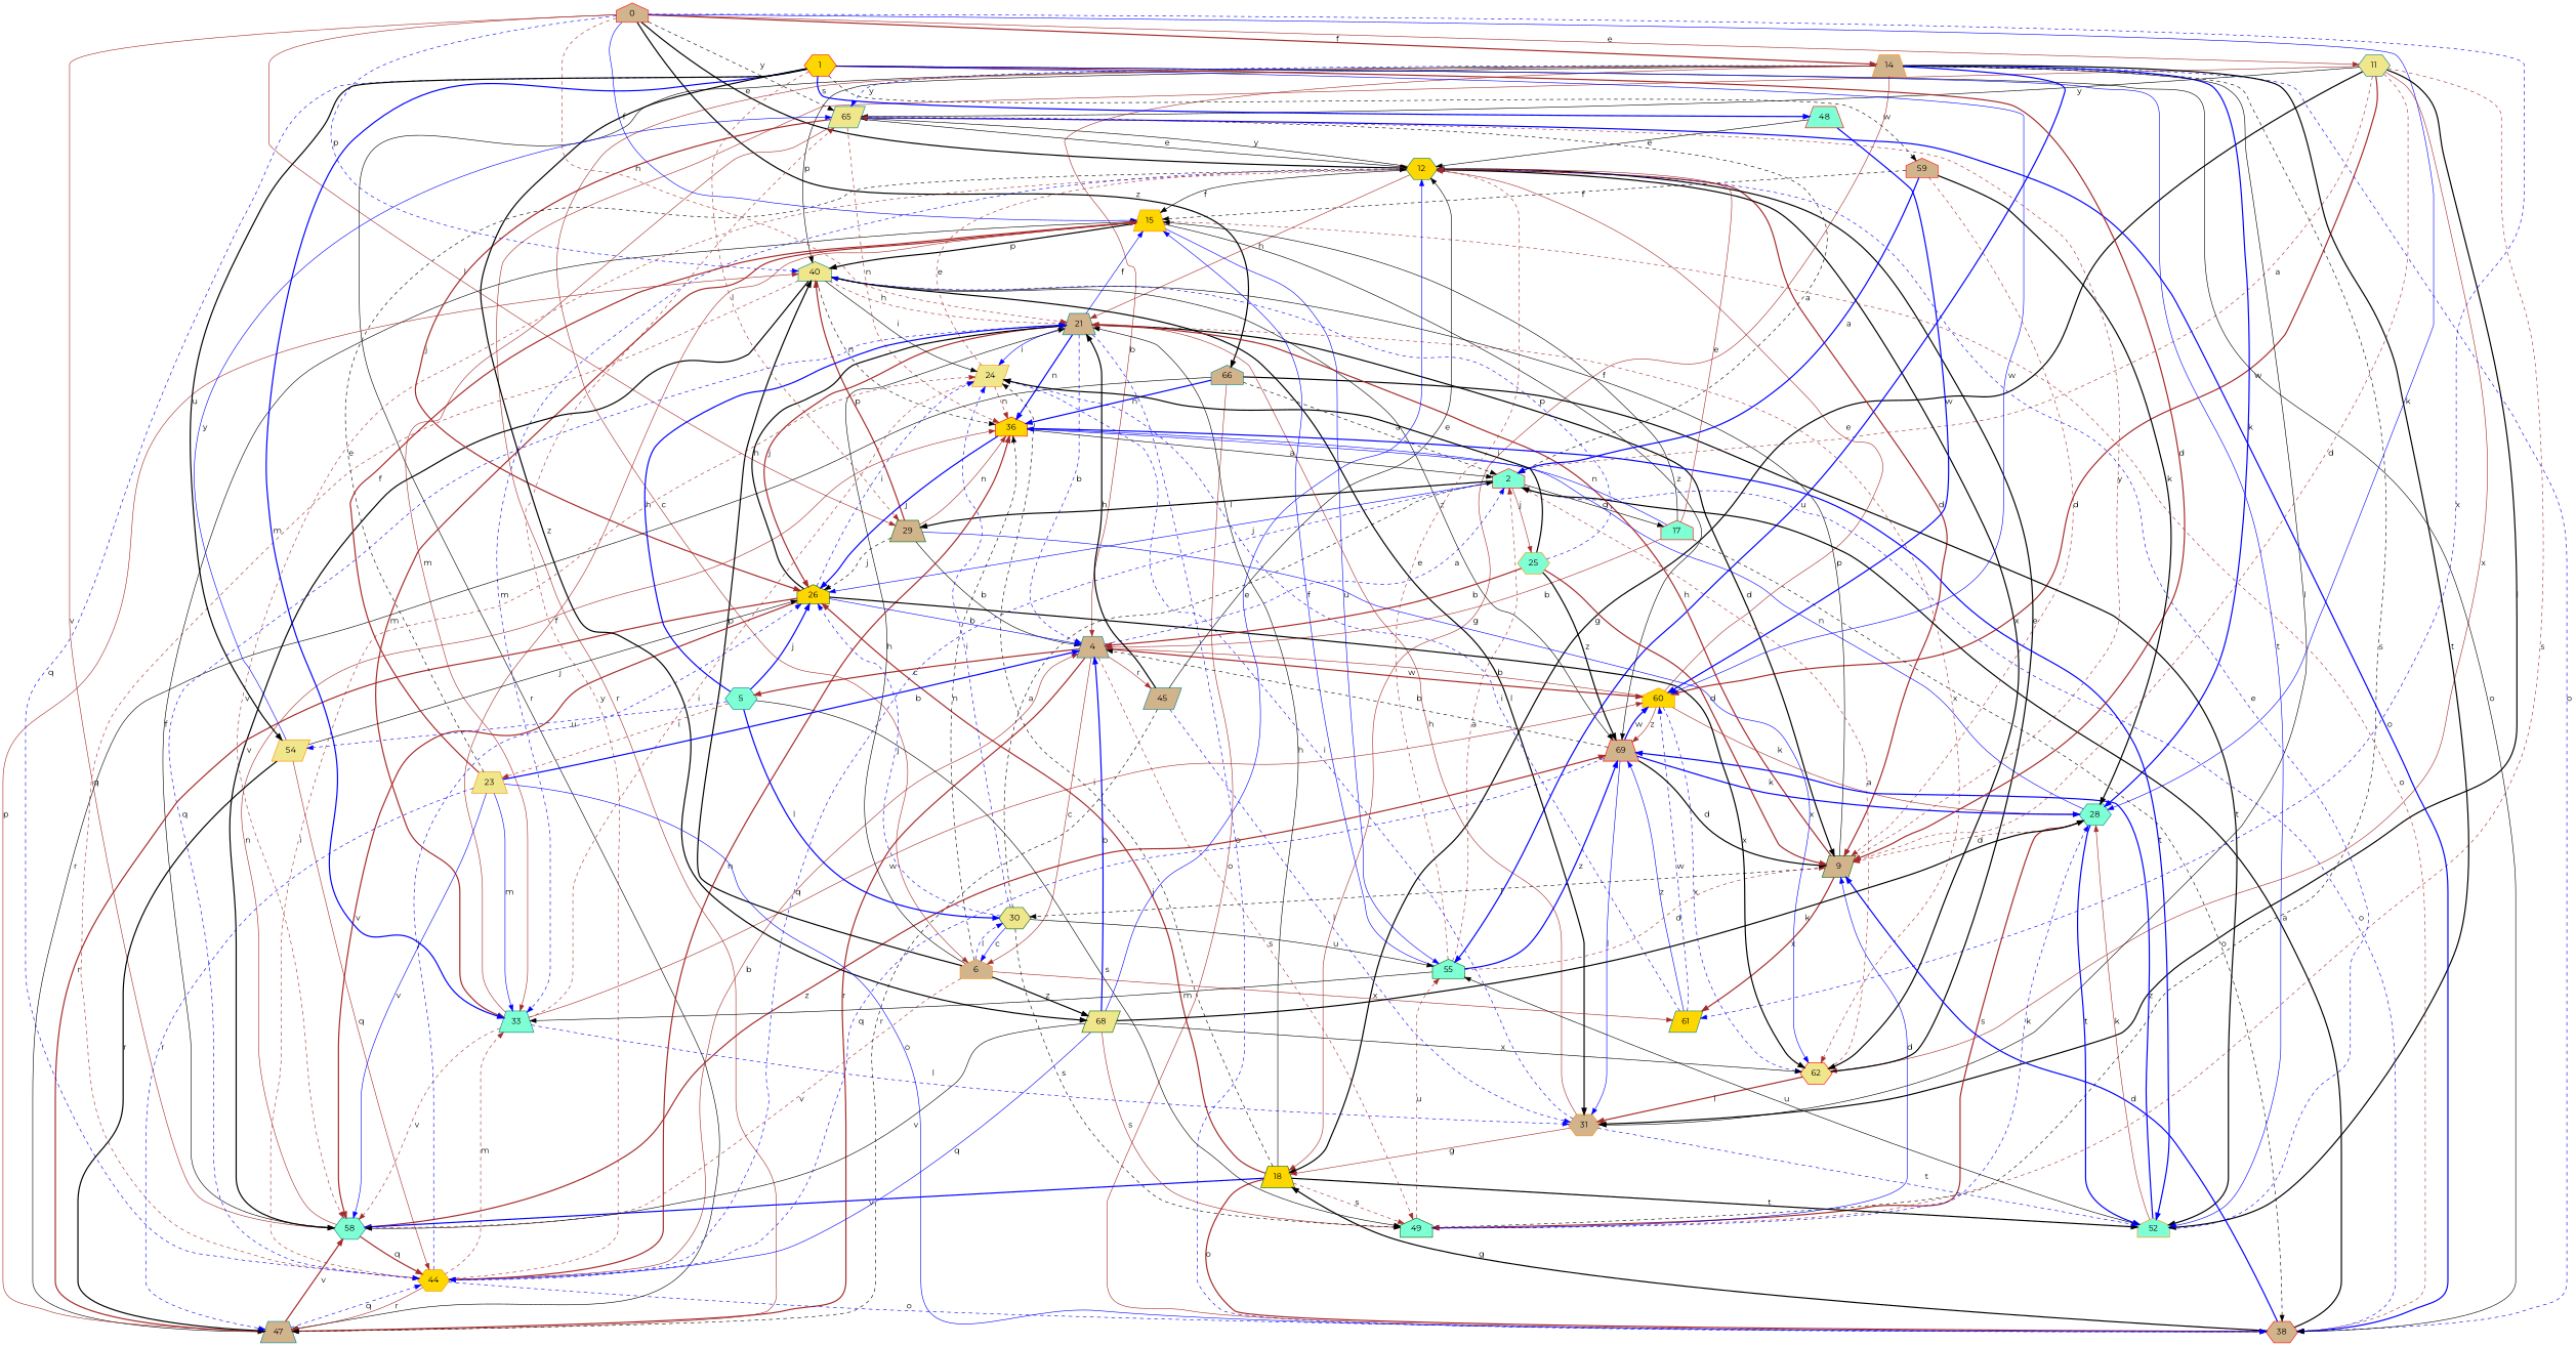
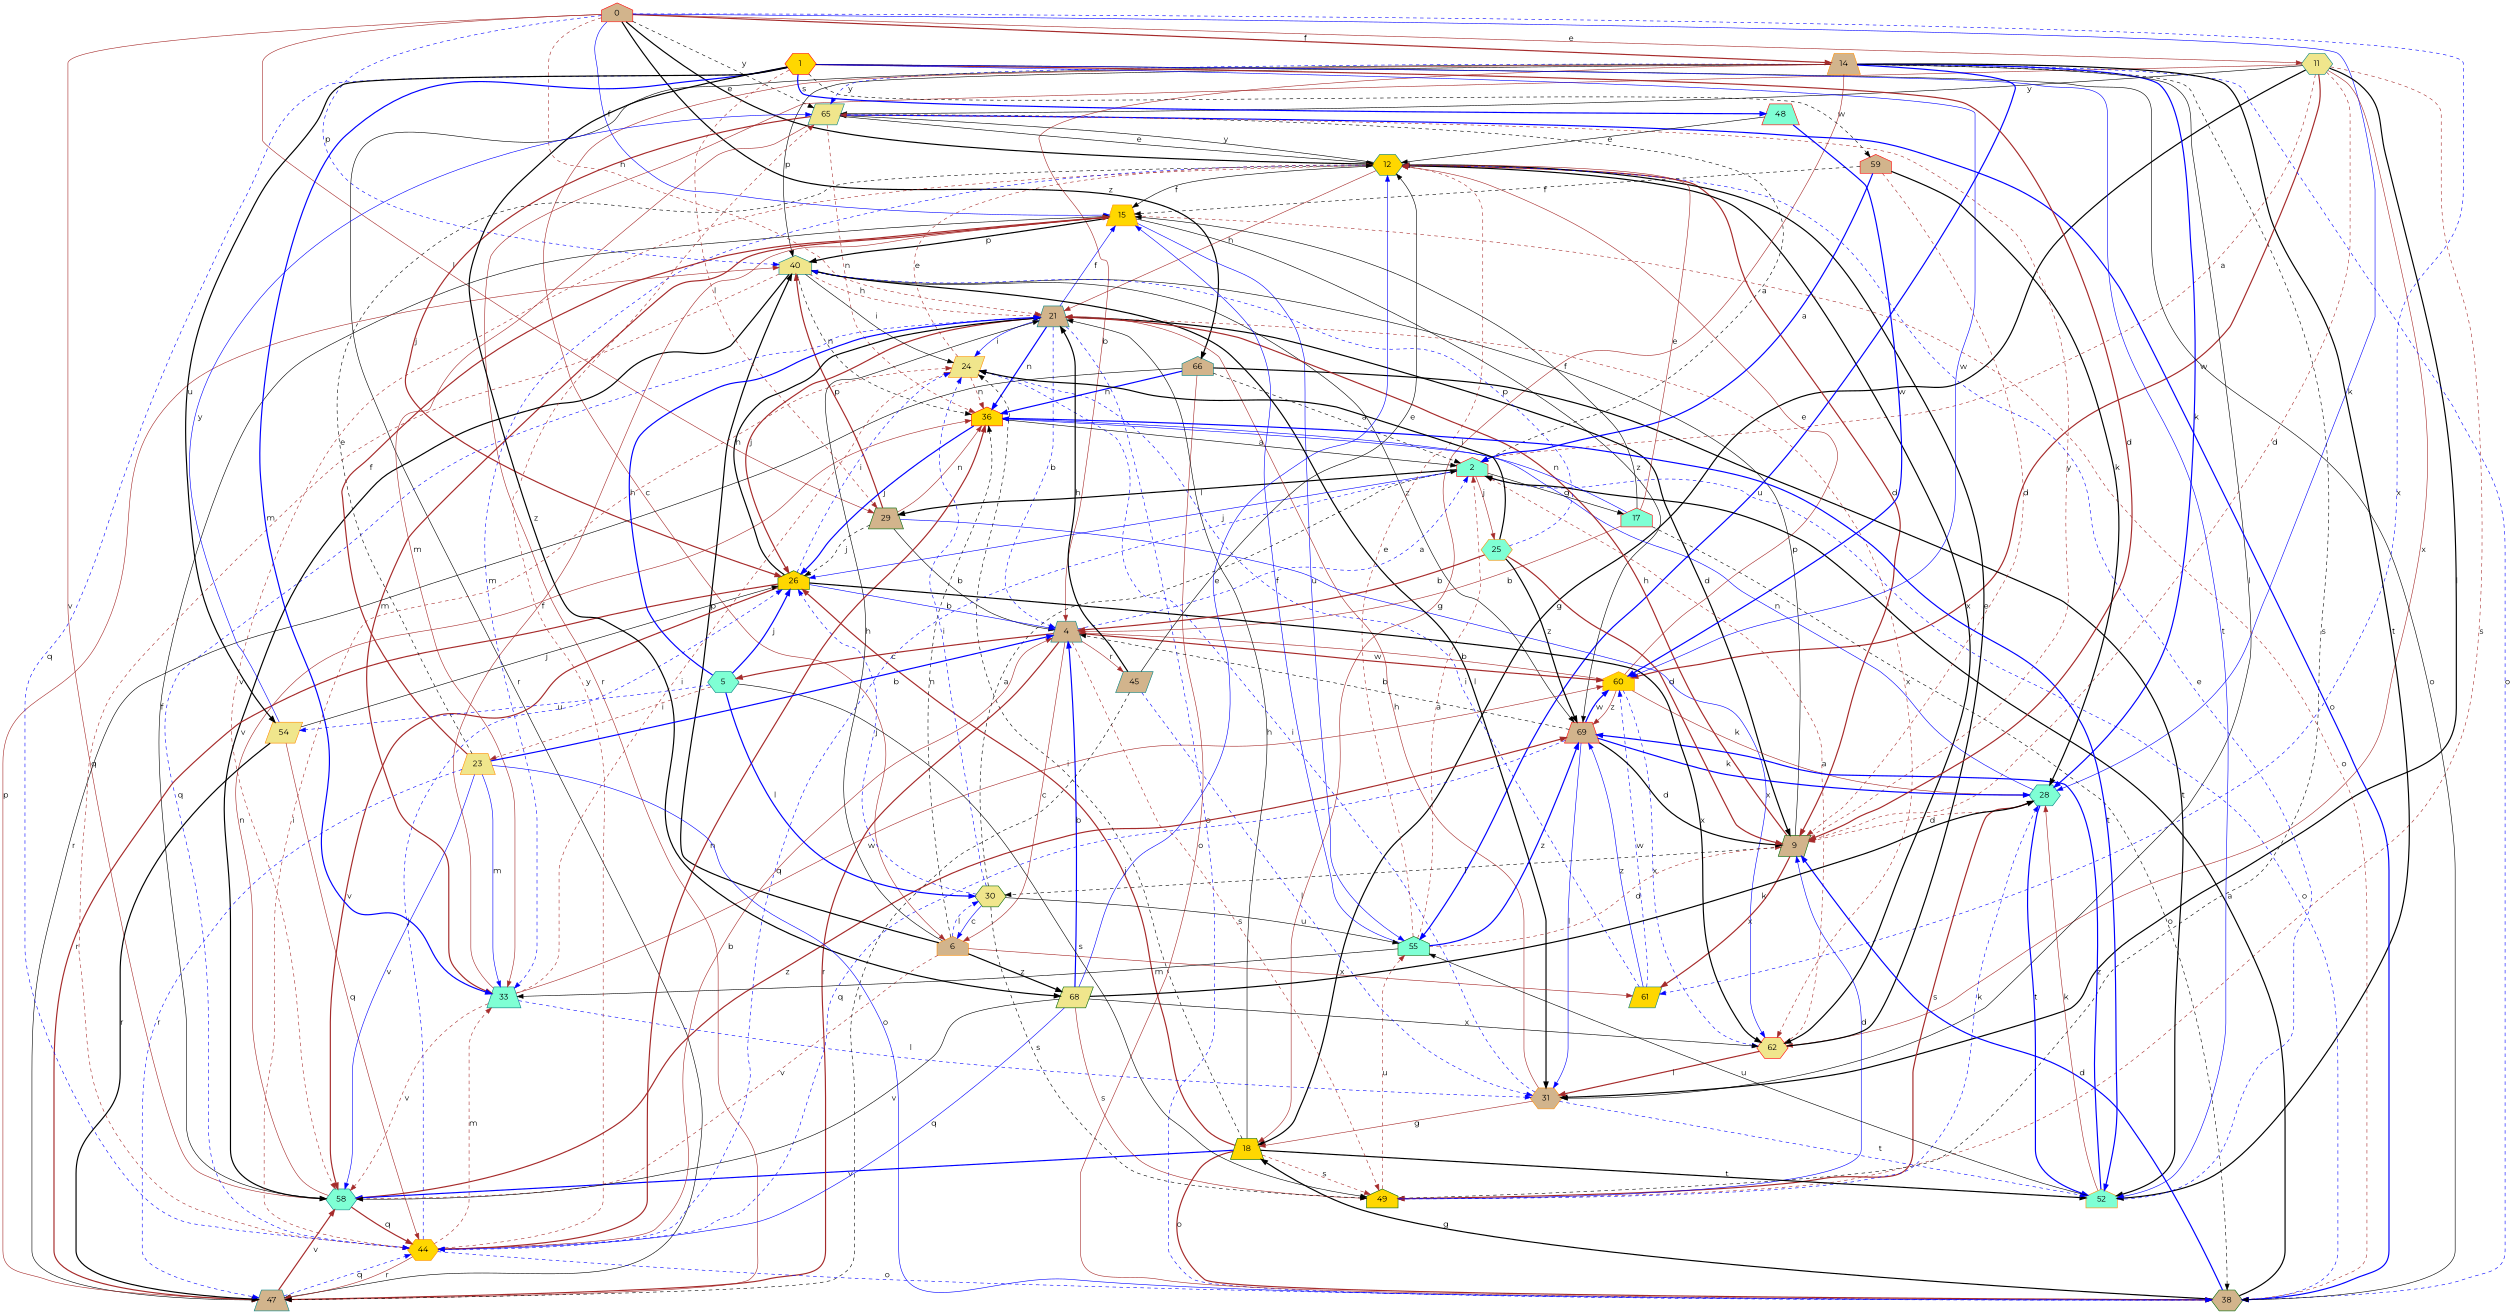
  strict digraph {
    fontname=Montserrat
    node [color=teal fillcolor=tan fontname=Montserrat shape=house style=filled]
    edge [color=brown fontname=Montserrat style=solid]
    0 [color=red]
    11 [fillcolor=khaki shape=hexagon]
    12 [fillcolor=gold shape=hexagon]
    14 [color=darkorange shape=trapezium]
    15 [color=darkorange fillcolor=gold shape=trapezium]
    21 [shape=trapezium]
    28 [fillcolor=aquamarine shape=hexagon]
    29 [color=darkgreen shape=trapezium]
    40 [fillcolor=khaki]
    58 [fillcolor=aquamarine shape=hexagon]
    61 [fillcolor=gold shape=parallelogram]
    65 [fillcolor=khaki shape=parallelogram]
    66
    9 [color=darkgreen shape=parallelogram]
    60 [color=darkorange fillcolor=gold]
    2 [color=red fillcolor=aquamarine]
    47 [shape=trapezium]
-   49 [color=darkgreen fillcolor=aquamarine]
+   49 [color=darkgreen fillcolor=gold]
    18 [color=darkgreen fillcolor=gold shape=trapezium]
    31 [color=darkorange shape=hexagon]
    62 [color=red fillcolor=khaki shape=hexagon]
    33 [fillcolor=aquamarine shape=trapezium]
-   38 [color=red shape=hexagon]
+   38 [color=darkgreen shape=hexagon]
    52 [color=darkorange fillcolor=aquamarine]
    4 [shape=trapezium]
    6 [color=darkorange]
    55 [color=darkgreen fillcolor=aquamarine]
    69 [color=red shape=trapezium]
    44 [color=darkorange fillcolor=gold shape=hexagon]
    26 [color=darkgreen fillcolor=gold]
    36 [color=red fillcolor=gold]
    24 [color=darkorange fillcolor=khaki shape=parallelogram]
    1 [color=red fillcolor=gold shape=hexagon]
    48 [color=red fillcolor=aquamarine shape=trapezium]
    54 [color=darkorange fillcolor=khaki shape=parallelogram]
    59 [color=red]
    68 [color=darkgreen fillcolor=khaki shape=parallelogram]
    30 [color=darkgreen fillcolor=khaki shape=hexagon]
    17 [color=red fillcolor=aquamarine]
    25 [color=darkorange fillcolor=aquamarine shape=hexagon]
    5 [fillcolor=aquamarine shape=hexagon]
    45 [shape=parallelogram]
    23 [color=darkorange fillcolor=khaki shape=trapezium]
    0 -> 11 [label=e]
    0 -> 12 [color=black label=e style=bold]
    0 -> 14 [label=f style=bold]
    0 -> 15 [color=blue label=f]
    0 -> 21 [label=h style=dashed]
    0 -> 28 [color=blue label=k]
    0 -> 29 [label=l]
    0 -> 40 [color=blue label=p style=dashed]
    0 -> 58 [label=v]
    0 -> 61 [color=blue label=x style=dashed]
    0 -> 65 [color=black label=y style=dashed]
    0 -> 66 [color=black label=z style=bold]
    11 -> 65 [color=black label=y]
    11 -> 9 [label=d style=dashed]
    11 -> 60 [label=w style=bold]
    11 -> 2 [label=a style=dashed]
    11 -> 47 [label=r]
    11 -> 49 [label=s style=dashed]
    11 -> 18 [color=black label=g style=bold]
    11 -> 31 [color=black label=l style=bold]
    11 -> 62 [label=x]
    12 -> 15 [color=black label=f]
    12 -> 21 [label=h]
    12 -> 58 [label=v style=dashed]
    12 -> 65 [color=black label=y]
    12 -> 9 [label=d style=bold]
    12 -> 62 [color=black label=x style=bold]
    12 -> 33 [color=blue label=m style=dashed]
    14 -> 28 [color=blue label=k style=bold]
    14 -> 40 [color=black label=p]
    14 -> 65 [color=blue label=y style=dashed]
    14 -> 47 [color=black label=r]
    14 -> 49 [color=black label=s style=dashed]
    14 -> 18 [label=g]
    14 -> 31 [color=black label=l]
    14 -> 38 [color=blue label=o style=dashed]
    14 -> 52 [color=black label=t style=bold]
    14 -> 4 [label=b]
    14 -> 6 [label=c]
    14 -> 55 [color=blue label=u style=bold]
    15 -> 40 [color=black label=p style=bold]
    15 -> 33 [label=m style=bold]
    15 -> 38 [label=o style=dashed]
    15 -> 55 [color=blue label=u]
    15 -> 69 [color=black label=z]
    21 -> 15 [color=blue label=f]
    21 -> 9 [color=black label=d style=bold]
    21 -> 62 [label=x style=dashed]
    21 -> 38 [color=blue label=o style=dashed]
    21 -> 4 [color=blue label=b style=dashed]
    21 -> 44 [color=blue label=q style=dashed]
    21 -> 26 [label=j style=bold]
    21 -> 36 [color=blue label=n style=bold]
    21 -> 24 [color=blue label=i]
    28 -> 9 [label=d style=dashed]
    28 -> 49 [label=s style=bold]
    28 -> 52 [color=blue label=t style=bold]
    28 -> 36 [color=blue label=n]
    29 -> 40 [label=p style=bold]
    29 -> 62 [color=blue label=x]
    29 -> 4 [color=black label=b]
    29 -> 26 [color=black label=j style=dashed]
    29 -> 36 [label=n]
    40 -> 21 [label=h style=dashed]
    40 -> 58 [color=black label=v style=bold]
    40 -> 31 [color=black label=l style=bold]
    40 -> 69 [color=black label=z]
    40 -> 44 [label=q style=dashed]
    40 -> 36 [color=black label=n style=dashed]
    40 -> 24 [color=black label=i]
    58 -> 15 [color=black label=f]
    58 -> 69 [label=z style=bold]
    58 -> 44 [label=q style=bold]
    58 -> 36 [label=n]
    61 -> 60 [color=blue label=w style=dashed]
    61 -> 69 [color=blue label=z]
    61 -> 24 [color=blue label=i style=dashed]
    65 -> 12 [color=black label=e]
    65 -> 2 [color=black label=a style=dashed]
    65 -> 33 [label=m]
    65 -> 38 [color=blue label=o style=bold]
    65 -> 26 [label=j style=bold]
    65 -> 36 [label=n style=dashed]
    66 -> 2 [color=black label=a style=dashed]
    66 -> 47 [color=black label=r]
    66 -> 38 [label=o]
    66 -> 52 [color=black label=t style=bold]
    66 -> 36 [color=blue label=n style=bold]
    9 -> 21 [label=h style=bold]
    9 -> 40 [color=black label=p]
    9 -> 61 [label=x style=bold]
    9 -> 65 [label=y style=dashed]
    9 -> 30 [color=black label=l style=dashed]
    60 -> 12 [label=e]
    60 -> 28 [label=k]
    60 -> 62 [color=blue label=x style=dashed]
    60 -> 4 [label=b]
    60 -> 69 [label=z]
    2 -> 29 [color=black label=l style=bold]
    2 -> 38 [color=blue label=o style=dashed]
    2 -> 44 [color=blue label=q style=dashed]
    2 -> 26 [color=blue label=j]
    2 -> 17 [color=black label=g]
    2 -> 25 [label=j]
    47 -> 40 [label=p]
    47 -> 58 [label=v style=bold]
    47 -> 44 [color=blue label=q style=dashed]
    49 -> 28 [color=blue label=k style=dashed]
    49 -> 9 [color=blue label=d]
    49 -> 55 [label=u style=dashed]
    18 -> 21 [color=black label=h]
    18 -> 58 [color=blue label=v style=bold]
    18 -> 49 [label=s style=dashed]
    18 -> 38 [label=o style=bold]
    18 -> 52 [color=black label=t style=bold]
    18 -> 26 [label=j style=bold]
    18 -> 24 [color=black label=i style=dashed]
    31 -> 21 [label=h]
    31 -> 18 [label=g]
    31 -> 52 [color=blue label=t style=dashed]
    31 -> 24 [color=blue label=i style=dashed]
    62 -> 12 [color=black label=e style=bold]
    62 -> 2 [label=a style=dashed]
    62 -> 31 [label=l style=bold]
    33 -> 15 [label=f]
    33 -> 58 [label=v style=dashed]
    33 -> 60 [label=w]
    33 -> 31 [color=blue label=l style=dashed]
    33 -> 24 [label=i style=dashed]
    38 -> 9 [color=blue label=d style=bold]
    38 -> 2 [color=black label=a style=bold]
    38 -> 18 [color=black label=g style=bold]
    52 -> 12 [color=blue label=e style=dashed]
    52 -> 28 [label=k]
    52 -> 55 [color=black label=u]
    52 -> 69 [color=blue label=z style=bold]
    4 -> 60 [label=w style=bold]
    4 -> 2 [color=blue label=a style=dashed]
    4 -> 47 [label=r style=bold]
    4 -> 49 [label=s style=dashed]
    4 -> 6 [label=c]
    4 -> 5 [label=c style=bold]
    4 -> 45 [label=r]
    6 -> 21 [color=black label=h]
    6 -> 40 [color=black label=p style=bold]
    6 -> 58 [label=v style=dashed]
    6 -> 61 [label=x]
    6 -> 36 [color=black label=n style=dashed]
    6 -> 68 [color=black label=z style=bold]
    6 -> 30 [color=blue label=l style=dashed]
    55 -> 12 [label=e style=dashed]
    55 -> 15 [color=blue label=f]
    55 -> 9 [label=d style=dashed]
    55 -> 2 [label=a style=dashed]
    55 -> 33 [color=black label=m]
    55 -> 69 [color=blue label=z style=bold]
    69 -> 28 [color=blue label=k style=bold]
    69 -> 9 [color=black label=d style=bold]
    69 -> 60 [color=blue label=w style=bold]
    69 -> 31 [color=blue label=l]
    69 -> 4 [color=black label=b style=dashed]
    69 -> 44 [color=blue label=q style=dashed]
    44 -> 65 [label=y style=dashed]
    44 -> 47 [label=r]
    44 -> 33 [label=m style=dashed]
    44 -> 38 [color=blue label=o style=dashed]
    44 -> 4 [label=b]
    44 -> 26 [color=blue label=j style=dashed]
    44 -> 36 [label=n style=bold]
    44 -> 24 [label=i style=dashed]
    26 -> 21 [color=black label=h style=bold]
    26 -> 58 [label=v style=bold]
    26 -> 47 [label=r style=bold]
    26 -> 62 [color=black label=x style=bold]
    26 -> 4 [color=blue label=b]
    26 -> 24 [color=blue label=i style=dashed]
    36 -> 2 [color=black label=a]
    36 -> 52 [color=blue label=t style=bold]
    36 -> 26 [color=blue label=j style=bold]
    24 -> 12 [label=e style=dashed]
    24 -> 36 [label=n style=dashed]
    1 -> 29 [label=l style=dashed]
    1 -> 9 [label=d style=bold]
    1 -> 60 [color=blue label=w]
    1 -> 33 [color=blue label=m style=bold]
    1 -> 38 [color=black label=o]
    1 -> 52 [color=blue label=t]
    1 -> 44 [color=blue label=q style=dashed]
    1 -> 48 [color=blue label=s style=bold]
    1 -> 54 [color=black label=u style=bold]
    1 -> 59 [color=black label=w style=dashed]
    1 -> 68 [color=black label=z style=bold]
    48 -> 12 [color=black label=e]
    48 -> 60 [color=blue label=w style=bold]
    54 -> 65 [color=blue label=y]
    54 -> 47 [color=black label=r style=bold]
    54 -> 44 [label=q]
    54 -> 26 [color=black label=j]
    59 -> 15 [color=black label=f style=dashed]
    59 -> 28 [color=black label=k style=bold]
    59 -> 9 [label=d style=dashed]
    59 -> 2 [color=blue label=a style=bold]
    68 -> 12 [color=blue label=e]
    68 -> 28 [color=black label=k style=bold]
    68 -> 58 [color=black label=v]
    68 -> 49 [label=s]
    68 -> 62 [color=black label=x]
    68 -> 4 [color=blue label=b style=bold]
    68 -> 44 [color=blue label=q]
    30 -> 2 [color=black label=a style=dashed]
    30 -> 49 [color=black label=s style=dashed]
    30 -> 6 [color=blue label=c]
    30 -> 55 [color=black label=u]
    30 -> 26 [color=blue label=j style=dashed]
    30 -> 24 [color=blue label=i style=dashed]
    17 -> 12 [label=e]
    17 -> 15 [color=black label=f]
    17 -> 38 [color=black label=o style=dashed]
    17 -> 4 [label=b]
    17 -> 36 [color=blue label=n]
    25 -> 40 [color=blue label=p style=dashed]
    25 -> 9 [label=d style=bold]
    25 -> 4 [label=b style=bold]
    25 -> 69 [color=black label=z style=bold]
    25 -> 24 [color=black label=i style=bold]
    5 -> 21 [color=blue label=h style=bold]
    5 -> 49 [color=black label=s]
    5 -> 26 [color=blue label=j style=bold]
    5 -> 54 [color=blue label=u style=dashed]
    5 -> 30 [color=blue label=l style=bold]
    5 -> 23 [label=i style=dashed]
    45 -> 12 [color=black label=e]
    45 -> 21 [color=black label=h style=bold]
    45 -> 47 [color=black label=r style=dashed]
    45 -> 31 [color=blue label=l style=dashed]
    23 -> 12 [color=black label=e style=dashed]
    23 -> 15 [label=f style=bold]
    23 -> 58 [color=blue label=v]
    23 -> 47 [color=blue label=r style=dashed]
    23 -> 33 [color=blue label=m]
    23 -> 38 [color=blue label=o]
    23 -> 4 [color=blue label=b style=bold]
  }
